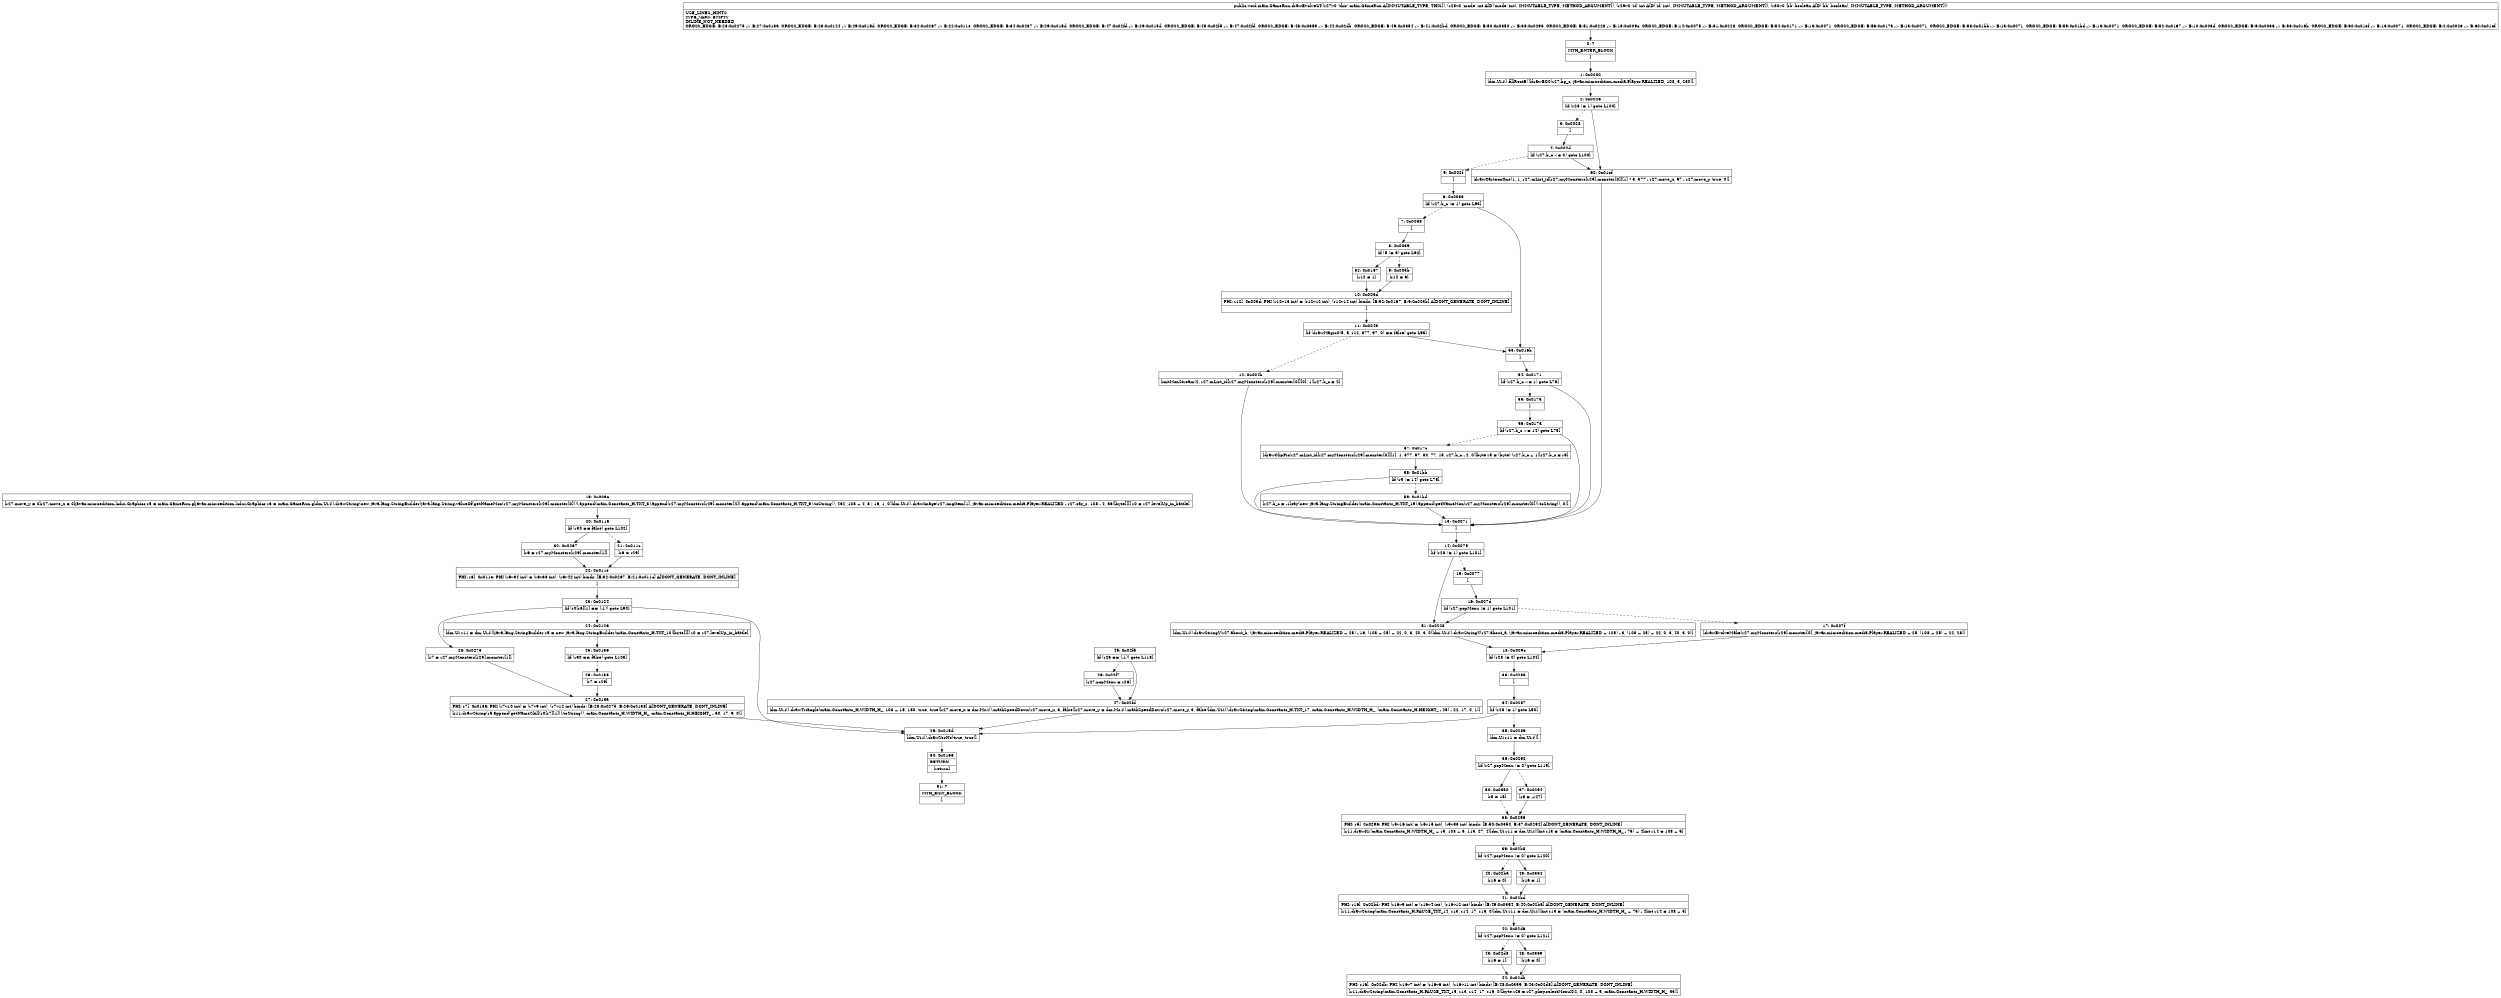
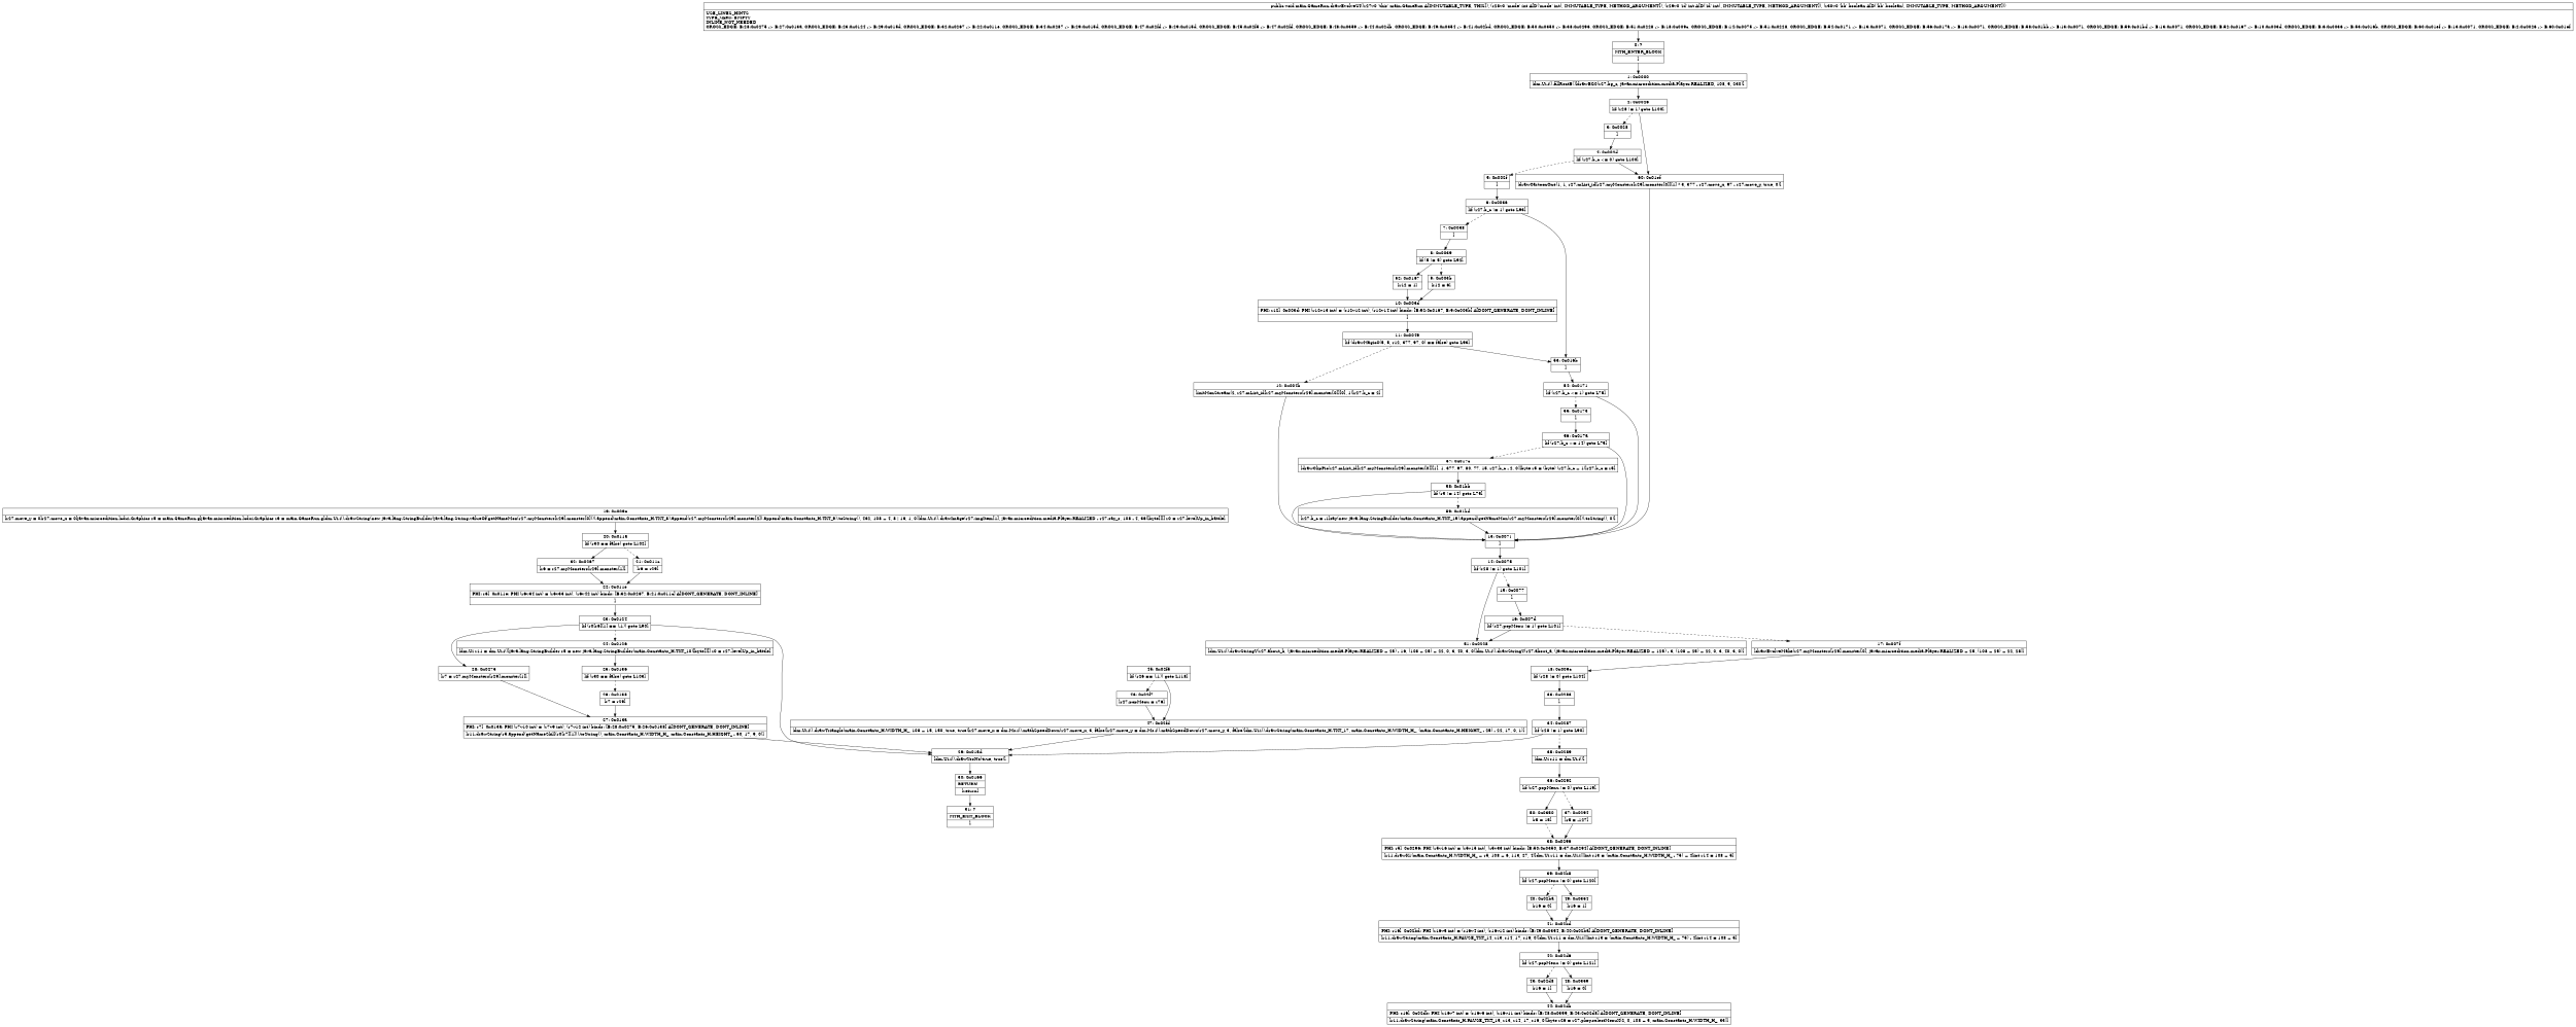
  digraph {
    node [shape=record]
    n1 [label="{0\:\ ?|MTH_ENTER_BLOCK\l|l}"]
    n2 [label="{1\:\ 0x0000|ldm.Ui.i().fillRectB()ldrawBG0(r27.bg_c, javax.microedition.media.Player.REALIZED, 108, 5, 230)l}"]
    n3 [label="{2\:\ 0x0026|lif (r28 != 1) goto L100l}"]
    n4 [label="{3\:\ 0x0028|l}"]
    n5 [label="{60\:\ 0x01ef|ldrawCartoonOne(1, 1, r27.mList_id[r27.myMonsters[r29].monster[0]][1] * 3, 377 \- r27.move_x, 97 \- r27.move_y, true, 0)l}"]
    n6 [label="{4\:\ 0x002d|lif (r27.b_c \<= 0) goto L100l}"]
    n7 [label="{13\:\ 0x0071|l}"]
    n8 [label="{5\:\ 0x002f|l}"]
    n9 [label="{6\:\ 0x0036|lif (r27.b_c != 1) goto L93l}"]
    n10 [label="{7\:\ 0x0038|l}"]
    n11 [label="{53\:\ 0x016b|l}"]
    n12 [label="{8\:\ 0x0039|lif (5 != 5) goto L92l}"]
    n13 [label="{54\:\ 0x0171|lif (r27.b_c \<= 1) goto L75l}"]
    n14 [label="{9\:\ 0x003b|lr12 = 6l}"]
    n15 [label="{52\:\ 0x0167|lr12 = 1l}"]
    n16 [label="{10\:\ 0x003d|PHI: r12l  0x003d: PHI (r12v13 int) = (r12v12 int), (r12v14 int) binds: [B:52:0x0167, B:9:0x003b] A[DONT_GENERATE, DONT_INLINE]\l|l}"]
    n17 [label="{11\:\ 0x0049|lif (drawMagicC(5, 5, r12, 377, 97, 0) == false) goto L93l}"]
    n18 [label="{12\:\ 0x004b|linitMonStream(2, r27.mList_id[r27.myMonsters[r29].monster[0]][0], 1)lr27.b_c = 2l}"]
    n19 [label="{14\:\ 0x0075|lif (r28 != 1) goto L101l}"]
    n20 [label="{15\:\ 0x0077|l}"]
    n21 [label="{51\:\ 0x0228|ldm.Ui.i().drawStringY(r27.about_b, (javax.microedition.media.Player.REALIZED + 25) \- 16, (108 + 25) + 22, 0, 3, 40, 3, 0)ldm.Ui.i().drawStringY(r27.about_a, (javax.microedition.media.Player.REALIZED + 125) \- 3, (108 + 25) + 22, 0, 3, 40, 3, 0)l}"]
    n22 [label="{16\:\ 0x007d|lif (r27.popMenu != 1) goto L101l}"]
    n23 [label="{18\:\ 0x009c|lif (r28 != 0) goto L104l}"]
    n24 [label="{17\:\ 0x007f|ldrawEvolveMake(r27.myMonsters[r29].monster[0], javax.microedition.media.Player.REALIZED + 25, (108 + 25) + 22, 28)l}"]
    n25 [label="{33\:\ 0x0283|l}"]
    n26 [label="{19\:\ 0x009e|lr27.move_y = 0lr27.move_x = 0ljavax.microedition.lcdui.Graphics r5 = main.GameRun.gljavax.microedition.lcdui.Graphics r6 = main.GameRun.gldm.Ui.i().drawString(new java.lang.StringBuilder(java.lang.String.valueOf(getNameMon(r27.myMonsters[r29].monster[0]))).append(main.Constants_H.TXT_8).append(r27.myMonsters[r29].monster[2]).append(main.Constants_H.TXT_9).toString(), 432, 108 + 4, 8 \| 16, 1, 0)ldm.Ui.i().drawImage(r27.imgItem[1], javax.microedition.media.Player.REALIZED \- r27.say_s, 108 \- 4, 36)lbyte[][] r0 = r27.levelUp_in_battlel}"]
    n27 [label="{20\:\ 0x011a|lif (r30 == false) goto L102l}"]
    n28 [label="{34\:\ 0x0287|lif (r28 != 1) goto L90l}"]
    n29 [label="{21\:\ 0x011c|lr6 = r29l}"]
    n30 [label="{32\:\ 0x0267|lr6 = r27.myMonsters[r29].monster[1]l}"]
    n31 [label="{22\:\ 0x011e|PHI: r6l  0x011e: PHI (r6v34 int) = (r6v33 int), (r6v42 int) binds: [B:32:0x0267, B:21:0x011c] A[DONT_GENERATE, DONT_INLINE]\l|l}"]
    n32 [label="{23\:\ 0x0124|lif (r0[r6][1] == (\-1)) goto L90l}"]
    n33 [label="{24\:\ 0x0126|ldm.Ui r11 = dm.Ui.i()ljava.lang.StringBuilder r5 = new java.lang.StringBuilder(main.Constants_H.TXT_10)lbyte[][] r0 = r27.levelUp_in_battlel}"]
    n34 [label="{29\:\ 0x015d|ldm.Ui.i().drawYesNo(true, true)l}"]
    n35 [label="{28\:\ 0x0275|lr7 = r27.myMonsters[r29].monster[1]l}"]
    n36 [label="{25\:\ 0x0136|lif (r30 == false) goto L103l}"]
    n37 [label="{30\:\ 0x0166|RETURN\l|lreturnl}"]
    n38 [label="{26\:\ 0x0138|lr7 = r29l}"]
    n39 [label="{27\:\ 0x013a|PHI: r7l  0x013a: PHI (r7v10 int) = (r7v9 int), (r7v12 int) binds: [B:28:0x0275, B:26:0x0138] A[DONT_GENERATE, DONT_INLINE]\l|lr11.drawString(r5.append(getNameSkill(r0[r7][1])).toString(), main.Constants_H.WIDTH_H_, main.Constants_H.HEIGHT_ \- 60, 17, 9, 0)l}"]
    n40 [label="{31\:\ ?|MTH_EXIT_BLOCK\l|l}"]
    n41 [label="{35\:\ 0x0289|ldm.Ui r11 = dm.Ui.i()l}"]
    n42 [label="{36\:\ 0x0292|lif (r27.popMenu != 0) goto L119l}"]
    n43 [label="{37\:\ 0x0294|lr5 = \-127l}"]
    n44 [label="{50\:\ 0x0350|lr5 = 15l}"]
    n45 [label="{38\:\ 0x0296|PHI: r5l  0x0296: PHI (r5v16 int) = (r5v15 int), (r5v33 int) binds: [B:50:0x0350, B:37:0x0294] A[DONT_GENERATE, DONT_INLINE]\l|lr11.drawK1(main.Constants_H.WIDTH_H_ + r5, 108 + 6, 113, 27, 4)ldm.Ui r11 = dm.Ui.i()lint r13 = (main.Constants_H.WIDTH_H_ \- 75) + 4lint r14 = 108 + 5l}"]
    n46 [label="{39\:\ 0x02b8|lif (r27.popMenu != 0) goto L120l}"]
    n47 [label="{40\:\ 0x02ba|lr16 = 0l}"]
    n48 [label="{49\:\ 0x0354|lr16 = 1l}"]
    n49 [label="{41\:\ 0x02bd|PHI: r16l  0x02bd: PHI (r16v5 int) = (r16v4 int), (r16v12 int) binds: [B:49:0x0354, B:40:0x02ba] A[DONT_GENERATE, DONT_INLINE]\l|lr11.drawString(main.Constants_H.PAUSE_TXT_14, r13, r14, 17, r16, 0)ldm.Ui r11 = dm.Ui.i()lint r13 = (main.Constants_H.WIDTH_H_ + 75) \- 4lint r14 = 108 + 5l}"]
    n50 [label="{42\:\ 0x02d6|lif (r27.popMenu != 0) goto L121l}"]
    n51 [label="{43\:\ 0x02d8|lr16 = 1l}"]
    n52 [label="{48\:\ 0x0359|lr16 = 0l}"]
    n53 [label="{44\:\ 0x02db|PHI: r16l  0x02db: PHI (r16v7 int) = (r16v6 int), (r16v11 int) binds: [B:48:0x0359, B:43:0x02d8] A[DONT_GENERATE, DONT_INLINE]\l|lr11.drawString(main.Constants_H.PAUSE_TXT_15, r13, r14, 17, r16, 0)lbyte r26 = r27.pkey.selectMenuX(2, 0, 108 + 5, main.Constants_H.WIDTH_H_, 33)l}"]
    n54 [label="{45\:\ 0x02f5|lif (r26 == (\-1)) goto L118l}"]
-   n55 [label="{46\:\ 0x02f7|lr27.popMenu = r26l}"]
+   n55 [label="{46\:\ 0x02f7|lr27.popMenu = r76l}"]
    n56 [label="{47\:\ 0x02fd|ldm.Ui.i().drawTriangle(main.Constants_H.WIDTH_H_, 108 + 15, 150, true, true)lr27.move_x = dm.Ms.i().mathSpeedDown(r27.move_x, 3, false)lr27.move_y = dm.Ms.i().mathSpeedDown(r27.move_y, 3, false)ldm.Ui.i().drawString(main.Constants_H.TXT_17, main.Constants_H.WIDTH_H_, (main.Constants_H.HEIGHT_ \- 25) \- 22, 17, 0, 1)l}"]
    n57 [label="{55\:\ 0x0173|l}"]
    n58 [label="{56\:\ 0x017a|lif (r27.b_c \>= 14) goto L75l}"]
    n59 [label="{57\:\ 0x017c|ldrawClipPic(r27.mList_id[r27.myMonsters[r29].monster[0]][1], 1, 377, 97, 80, 77, 15, r27.b_c \- 2, 0)lbyte r5 = (byte) (r27.b_c + 1)lr27.b_c = r5l}"]
    n60 [label="{58\:\ 0x01bb|lif (r5 != 14) goto L75l}"]
    n61 [label="{59\:\ 0x01bd|lr27.b_c = \-1lsay(new java.lang.StringBuilder(main.Constants_H.TXT_19).append(getNameMon(r27.myMonsters[r29].monster[0])).toString(), 0)l}"]
    n62 [label="{public void main.GameRun.drawEvolveUI((r27v0 'this' main.GameRun A[IMMUTABLE_TYPE, THIS]), (r28v0 'mode' int A[D('mode' int), IMMUTABLE_TYPE, METHOD_ARGUMENT]), (r29v0 'id' int A[D('id' int), IMMUTABLE_TYPE, METHOD_ARGUMENT]), (r30v0 'bb' boolean A[D('bb' boolean), IMMUTABLE_TYPE, METHOD_ARGUMENT]))  | USE_LINES_HINTS\lTYPE_VARS: EMPTY\lINLINE_NOT_NEEDED\lCROSS_EDGE: B:28:0x0275 \-\> B:27:0x013a, CROSS_EDGE: B:23:0x0124 \-\> B:29:0x015d, CROSS_EDGE: B:32:0x0267 \-\> B:22:0x011e, CROSS_EDGE: B:34:0x0287 \-\> B:29:0x015d, CROSS_EDGE: B:47:0x02fd \-\> B:29:0x015d, CROSS_EDGE: B:45:0x02f5 \-\> B:47:0x02fd, CROSS_EDGE: B:48:0x0359 \-\> B:44:0x02db, CROSS_EDGE: B:49:0x0354 \-\> B:41:0x02bd, CROSS_EDGE: B:50:0x0350 \-\> B:38:0x0296, CROSS_EDGE: B:51:0x0228 \-\> B:18:0x009c, CROSS_EDGE: B:14:0x0075 \-\> B:51:0x0228, CROSS_EDGE: B:54:0x0171 \-\> B:13:0x0071, CROSS_EDGE: B:56:0x017a \-\> B:13:0x0071, CROSS_EDGE: B:58:0x01bb \-\> B:13:0x0071, CROSS_EDGE: B:59:0x01bd \-\> B:13:0x0071, CROSS_EDGE: B:52:0x0167 \-\> B:10:0x003d, CROSS_EDGE: B:6:0x0036 \-\> B:53:0x016b, CROSS_EDGE: B:60:0x01ef \-\> B:13:0x0071, CROSS_EDGE: B:2:0x0026 \-\> B:60:0x01ef\l}"]
    n1 -> n2
    n2 -> n3
    n3 -> n4 [style=dashed]
    n3 -> n5
    n4 -> n6
    n5 -> n7
    n6 -> n5
    n6 -> n8 [style=dashed]
    n7 -> n19
    n8 -> n9
    n9 -> n10 [style=dashed]
    n9 -> n11
    n10 -> n12
    n11 -> n13
    n12 -> n14 [style=dashed]
    n12 -> n15
    n13 -> n7
    n13 -> n57 [style=dashed]
    n14 -> n16
    n15 -> n16
    n16 -> n17
    n17 -> n11
    n17 -> n18 [style=dashed]
    n18 -> n7
    n19 -> n20 [style=dashed]
    n19 -> n21
    n20 -> n22
-   n21 -> n23
    n22 -> n21
    n22 -> n24 [style=dashed]
    n23 -> n25
    n24 -> n23
    n25 -> n28
    n26 -> n27
    n27 -> n29 [style=dashed]
    n27 -> n30
    n28 -> n34
    n28 -> n41 [style=dashed]
    n29 -> n31
    n30 -> n31
    n31 -> n32
    n32 -> n33 [style=dashed]
    n32 -> n34
    n32 -> n35
    n33 -> n36
    n34 -> n37
    n35 -> n39
    n36 -> n38 [style=dashed]
    n37 -> n40
    n38 -> n39
    n39 -> n34
    n41 -> n42
    n42 -> n43 [style=dashed]
    n42 -> n44
    n43 -> n45
    n44 -> n45 [style=dashed]
    n45 -> n46
    n46 -> n47 [style=dashed]
    n46 -> n48
    n47 -> n49
    n48 -> n49
    n49 -> n50
    n50 -> n51 [style=dashed]
    n50 -> n52
    n51 -> n53
    n52 -> n53
    n54 -> n55 [style=dashed]
    n54 -> n56
    n55 -> n56
    n56 -> n34
    n57 -> n58
    n58 -> n7
    n58 -> n59 [style=dashed]
    n59 -> n60
    n60 -> n7
    n60 -> n61 [style=dashed]
    n61 -> n7
    n62 -> n1
  }
